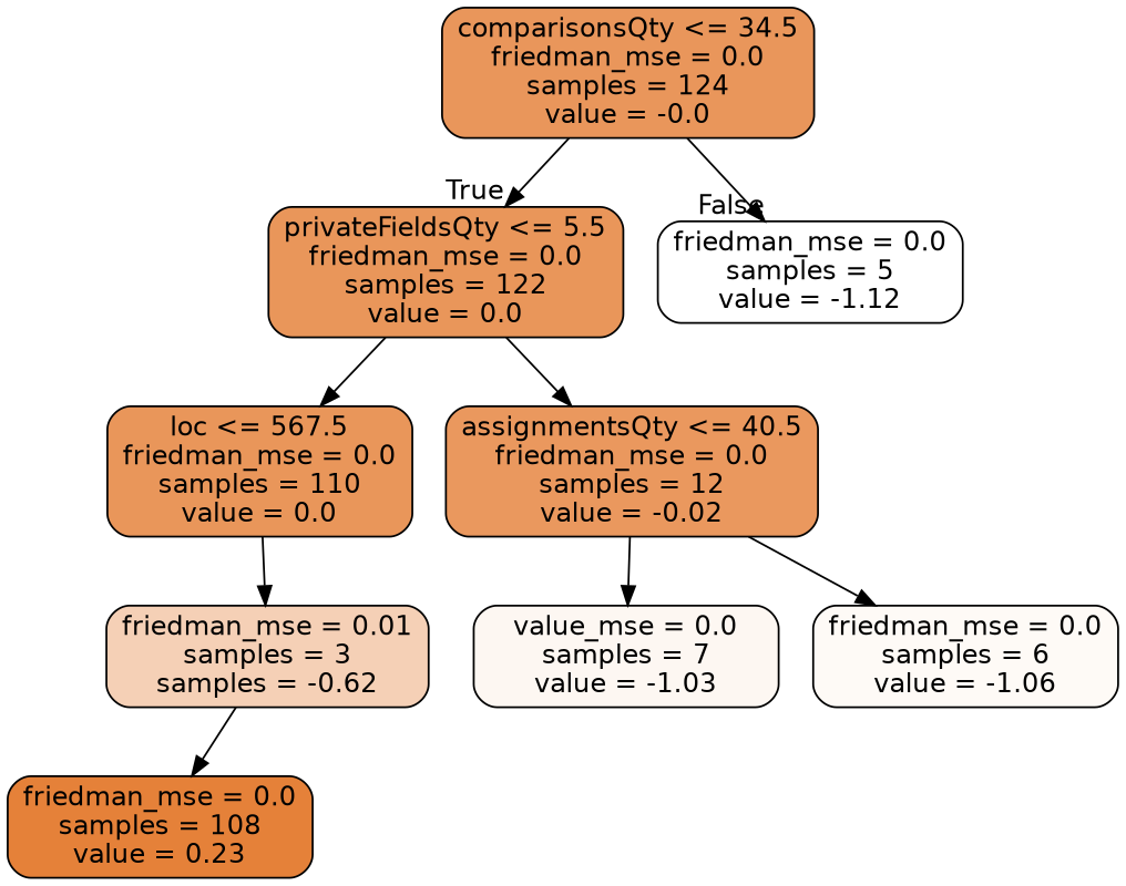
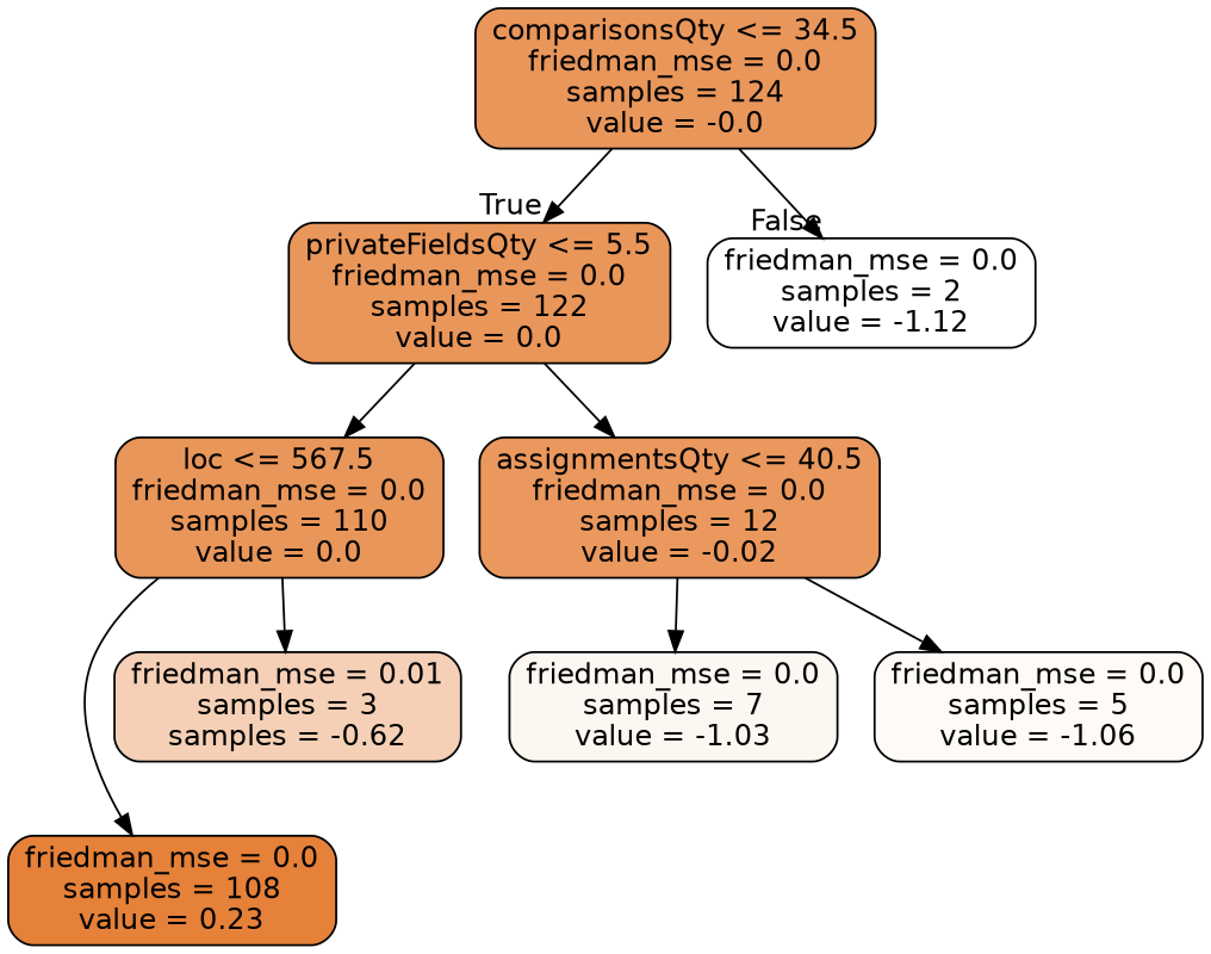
  digraph {
    fontname="DejaVu Sans"
    node [color=black fillcolor="#e9965a" fontname="DejaVu Sans" shape=box style="filled, rounded"]
    edge [fontname="DejaVu Sans"]
    n1 [fillcolor="#e9965b" label="comparisonsQty <= 34.5\nfriedman_mse = 0.0\nsamples = 124\nvalue = -0.0"]
    n2 [label="privateFieldsQty <= 5.5\nfriedman_mse = 0.0\nsamples = 122\nvalue = 0.0"]
-   n3 [fillcolor="#ffffff" label="friedman_mse = 0.0\nsamples = 5\nvalue = -1.12"]
+   n3 [fillcolor="#ffffff" label="friedman_mse = 0.0\nsamples = 2\nvalue = -1.12"]
    n4 [label="loc <= 567.5\nfriedman_mse = 0.0\nsamples = 110\nvalue = 0.0"]
    n5 [fillcolor="#ea985e" label="assignmentsQty <= 40.5\nfriedman_mse = 0.0\nsamples = 12\nvalue = -0.02"]
    n6 [fillcolor="#e58139" label="friedman_mse = 0.0\nsamples = 108\nvalue = 0.23"]
    n7 [fillcolor="#f5d0b6" label="friedman_mse = 0.01\nsamples = 3\nsamples = -0.62"]
-   n8 [fillcolor="#fdf7f2" label="value_mse = 0.0\nsamples = 7\nvalue = -1.03"]
-   n9 [fillcolor="#fefaf6" label="friedman_mse = 0.0\nsamples = 6\nvalue = -1.06"]
+   n8 [fillcolor="#fdf7f2" label="friedman_mse = 0.0\nsamples = 7\nvalue = -1.03"]
+   n9 [fillcolor="#fefaf6" label="friedman_mse = 0.0\nsamples = 5\nvalue = -1.06"]
    n1 -> n2 [headlabel=True labelangle=45 labeldistance=2.5]
    n1 -> n3 [headlabel=False labelangle=-45 labeldistance=2.5]
    n2 -> n4
    n2 -> n5
-   n7 -> n6
+   n4 -> n6
    n4 -> n7
    n5 -> n8
    n5 -> n9
  }
